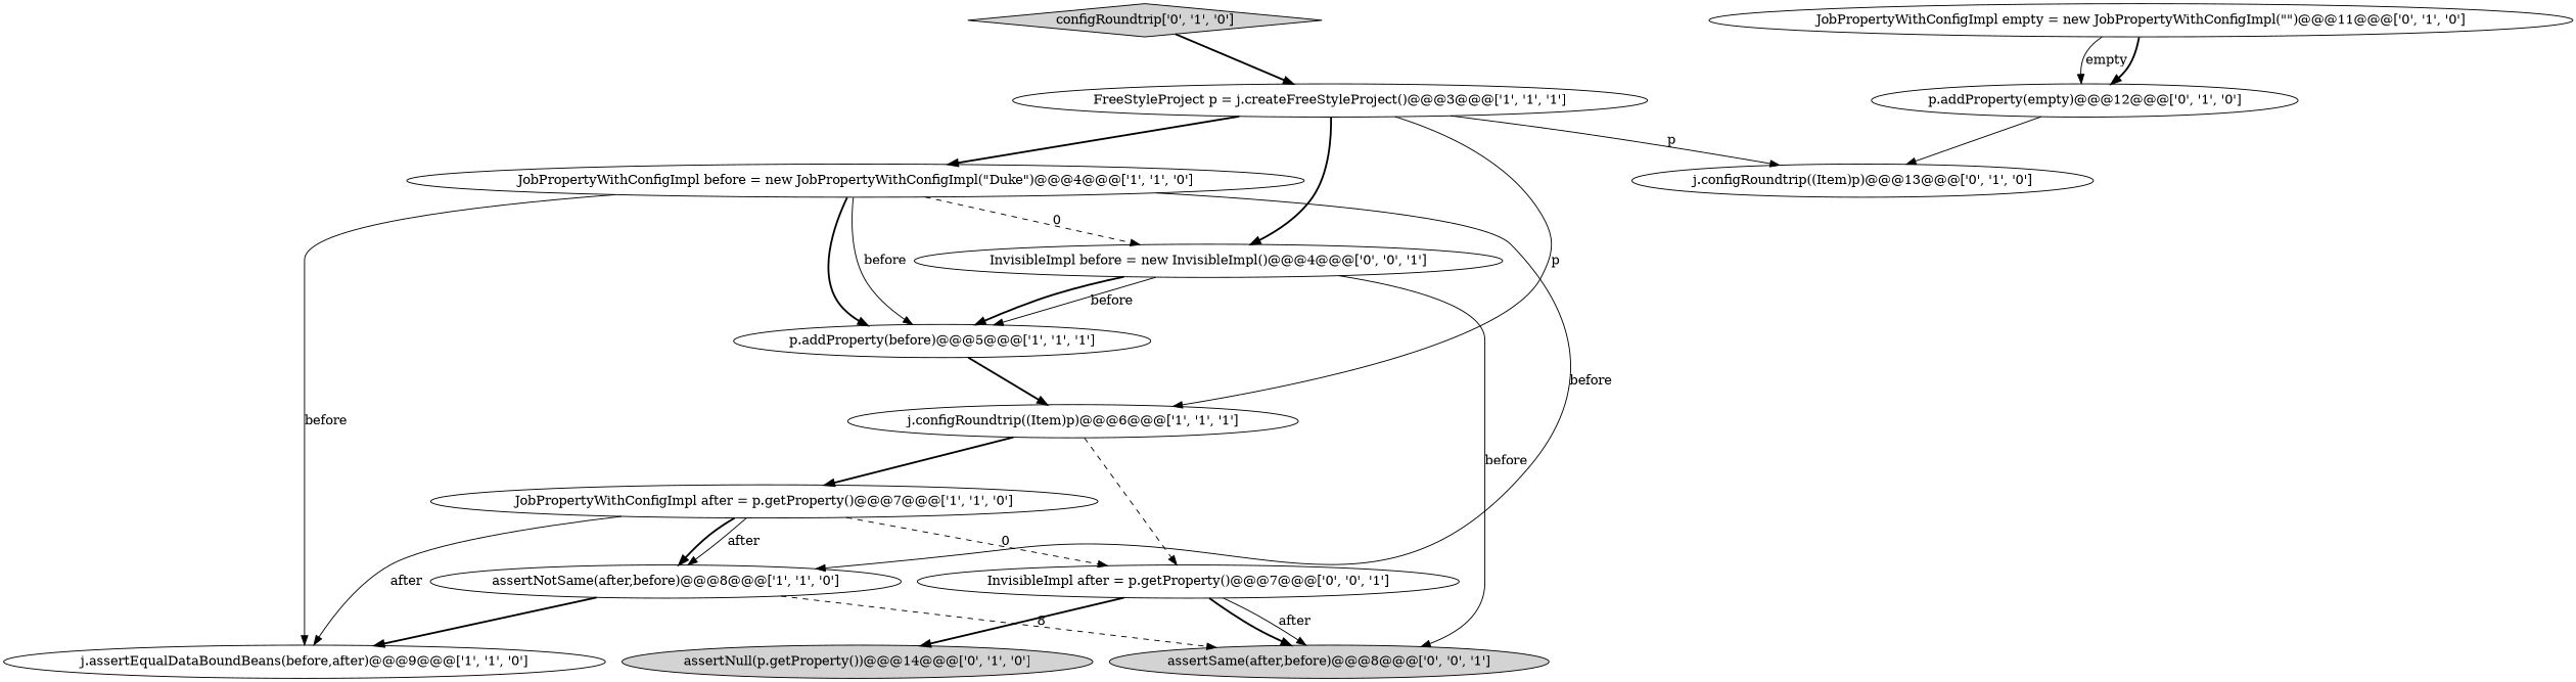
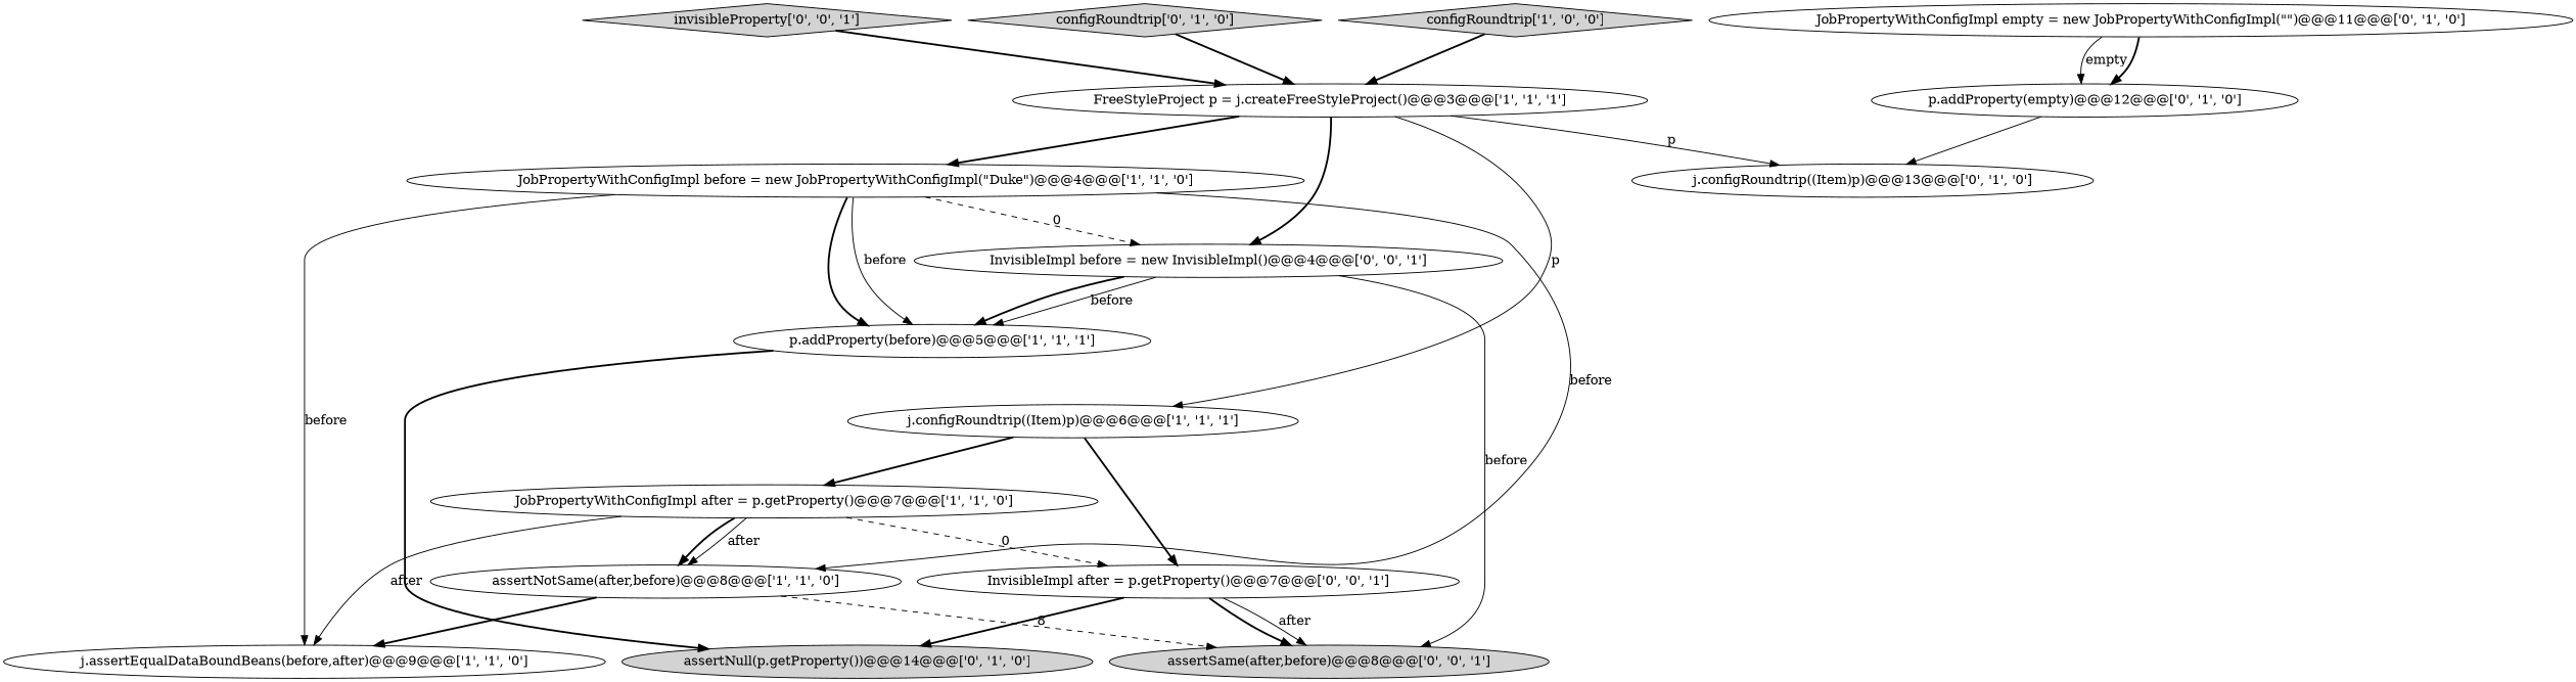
  digraph {
    node [fillcolor=white shape=ellipse style=filled]
    edge [style=bold]
    n1 [label="FreeStyleProject p = j.createFreeStyleProject()@@@3@@@['1', '1', '1']"]
    n2 [label="InvisibleImpl before = new InvisibleImpl()@@@4@@@['0', '0', '1']"]
    n3 [label="JobPropertyWithConfigImpl before = new JobPropertyWithConfigImpl(\"Duke\")@@@4@@@['1', '1', '0']"]
    n4 [label="j.configRoundtrip((Item)p)@@@6@@@['1', '1', '1']"]
    n5 [label="j.configRoundtrip((Item)p)@@@13@@@['0', '1', '0']"]
    n6 [label="p.addProperty(before)@@@5@@@['1', '1', '1']"]
    n7 [fillcolor=lightgray label="assertSame(after,before)@@@8@@@['0', '0', '1']"]
    n8 [label="j.assertEqualDataBoundBeans(before,after)@@@9@@@['1', '1', '0']"]
    n9 [label="assertNotSame(after,before)@@@8@@@['1', '1', '0']"]
    n10 [label="InvisibleImpl after = p.getProperty()@@@7@@@['0', '0', '1']"]
    n11 [label="JobPropertyWithConfigImpl after = p.getProperty()@@@7@@@['1', '1', '0']"]
    n12 [fillcolor=lightgray label="assertNull(p.getProperty())@@@14@@@['0', '1', '0']"]
    n13 [fillcolor=lightgray label="configRoundtrip['0', '1', '0']" shape=diamond]
+   n14 [fillcolor=lightgray label="configRoundtrip['1', '0', '0']" shape=diamond]
    n15 [label="p.addProperty(empty)@@@12@@@['0', '1', '0']"]
+   n16 [fillcolor=lightgray label="invisibleProperty['0', '0', '1']" shape=diamond]
    n17 [label="JobPropertyWithConfigImpl empty = new JobPropertyWithConfigImpl(\"\")@@@11@@@['0', '1', '0']"]
    n1 -> n2
    n1 -> n3
    n1 -> n4 [label=p style=solid]
    n1 -> n5 [label=p style=solid]
    n2 -> n6 [label=before style=solid]
    n2 -> n6
    n2 -> n7 [label=before style=solid]
    n3 -> n2 [label=0 style=dashed]
    n3 -> n6
    n3 -> n6 [label=before style=solid]
    n3 -> n8 [label=before style=solid]
    n3 -> n9 [label=before style=solid]
-   n4 -> n10 [style=dashed]
+   n4 -> n10
    n4 -> n11
-   n6 -> n4
+   n6 -> n12
    n9 -> n7 [label=8 style=dashed]
    n9 -> n8
    n10 -> n7 [label=after style=solid]
    n10 -> n7
    n10 -> n12
    n11 -> n8 [label=after style=solid]
    n11 -> n9
    n11 -> n9 [label=after style=solid]
    n11 -> n10 [label=0 style=dashed]
    n13 -> n1
+   n14 -> n1
    n15 -> n5 [style=solid]
+   n16 -> n1
    n17 -> n15 [label=empty style=solid]
    n17 -> n15
  }
